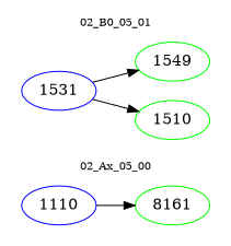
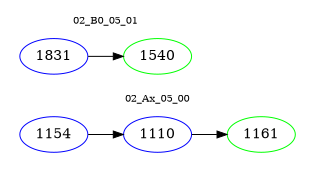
  digraph {
    rankdir=LR
    node [color=blue]
    edge [color=black]
+   n1 [label=1154]
    n2 [label=1110]
-   n3 [color=green label=8161]
-   n4 [label=1531]
-   n5 [color=green label=1510]
-   n6 [color=green label=1549]
+   n3 [color=green label=1161]
+   n4 [label=1831]
+   n6 [color=green label=1540]
    subgraph cluster_1 {
      color=white
      fontsize=10
      label="02_Ax_05_00"
+     n1
      n2
      n3
    }
    subgraph cluster_2 {
      color=white
      fontsize=10
      label="02_B0_05_01"
      n4
-     n5
      n6
    }
+   n1 -> n2
    n2 -> n3
-   n4 -> n5
    n4 -> n6
  }
